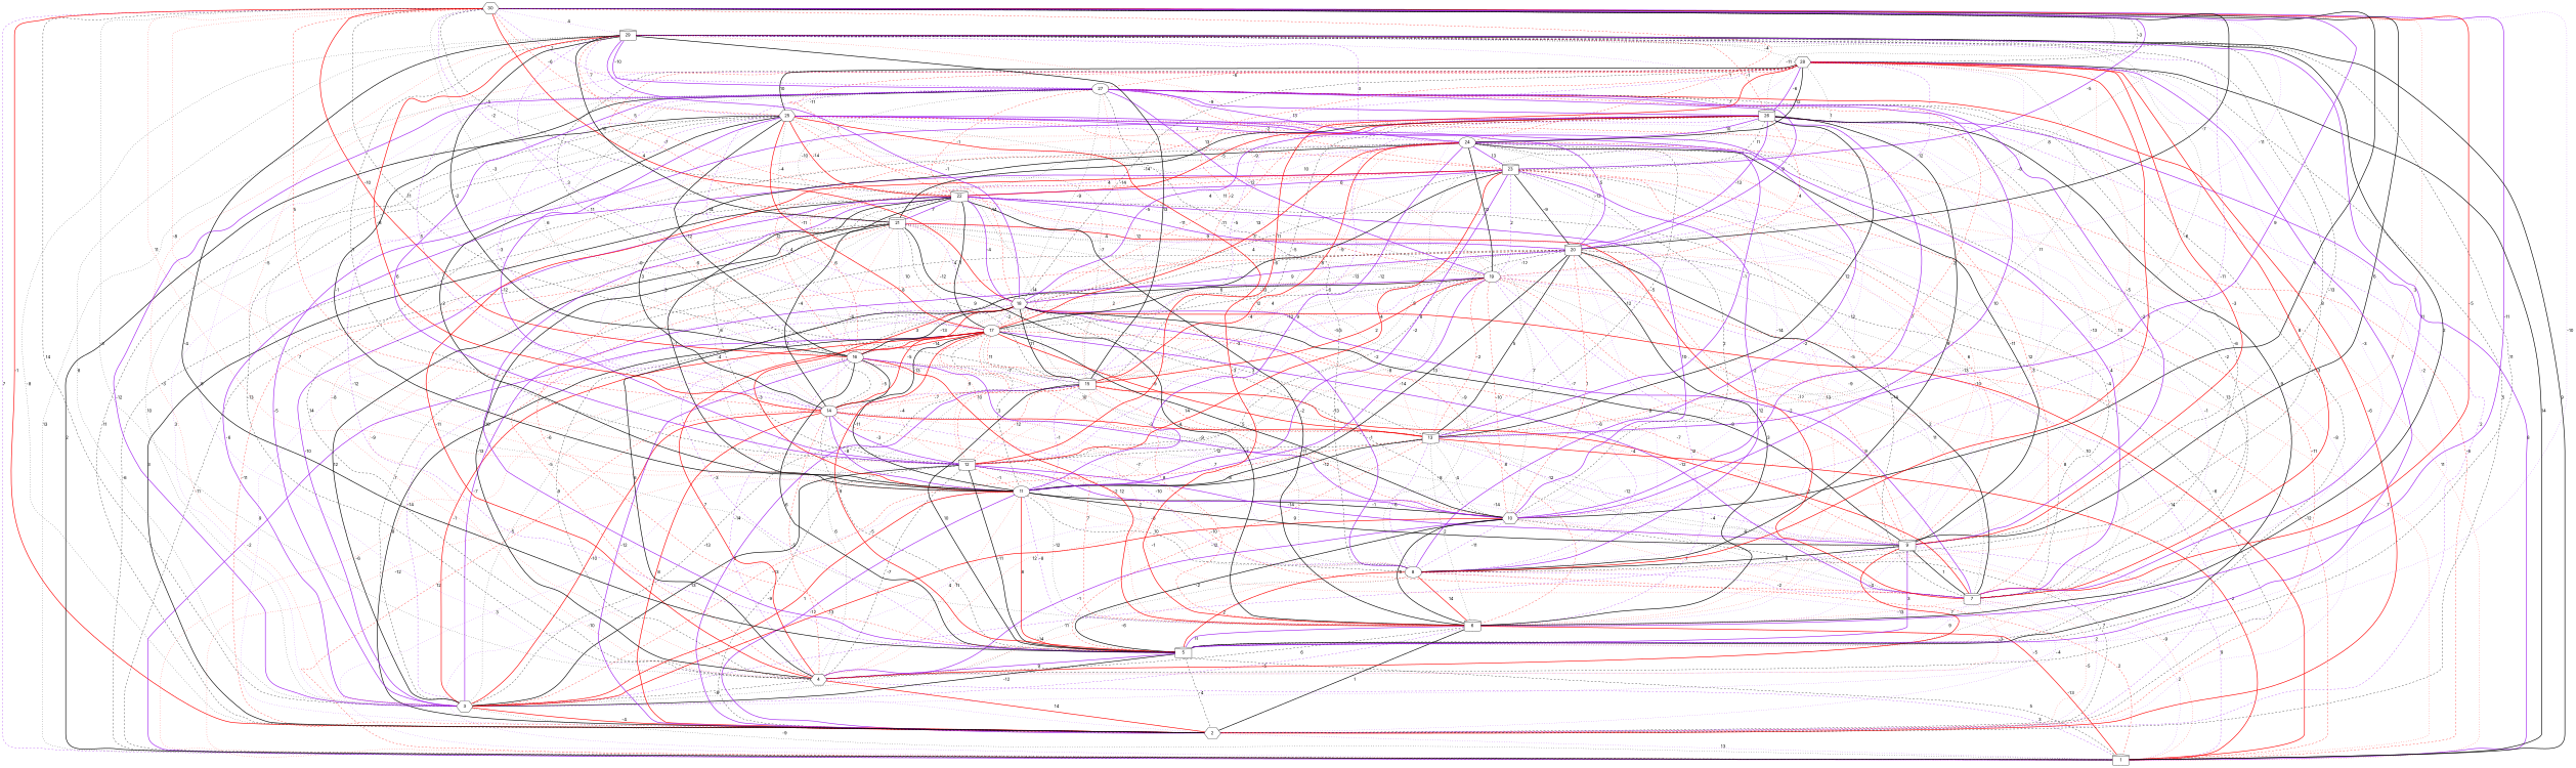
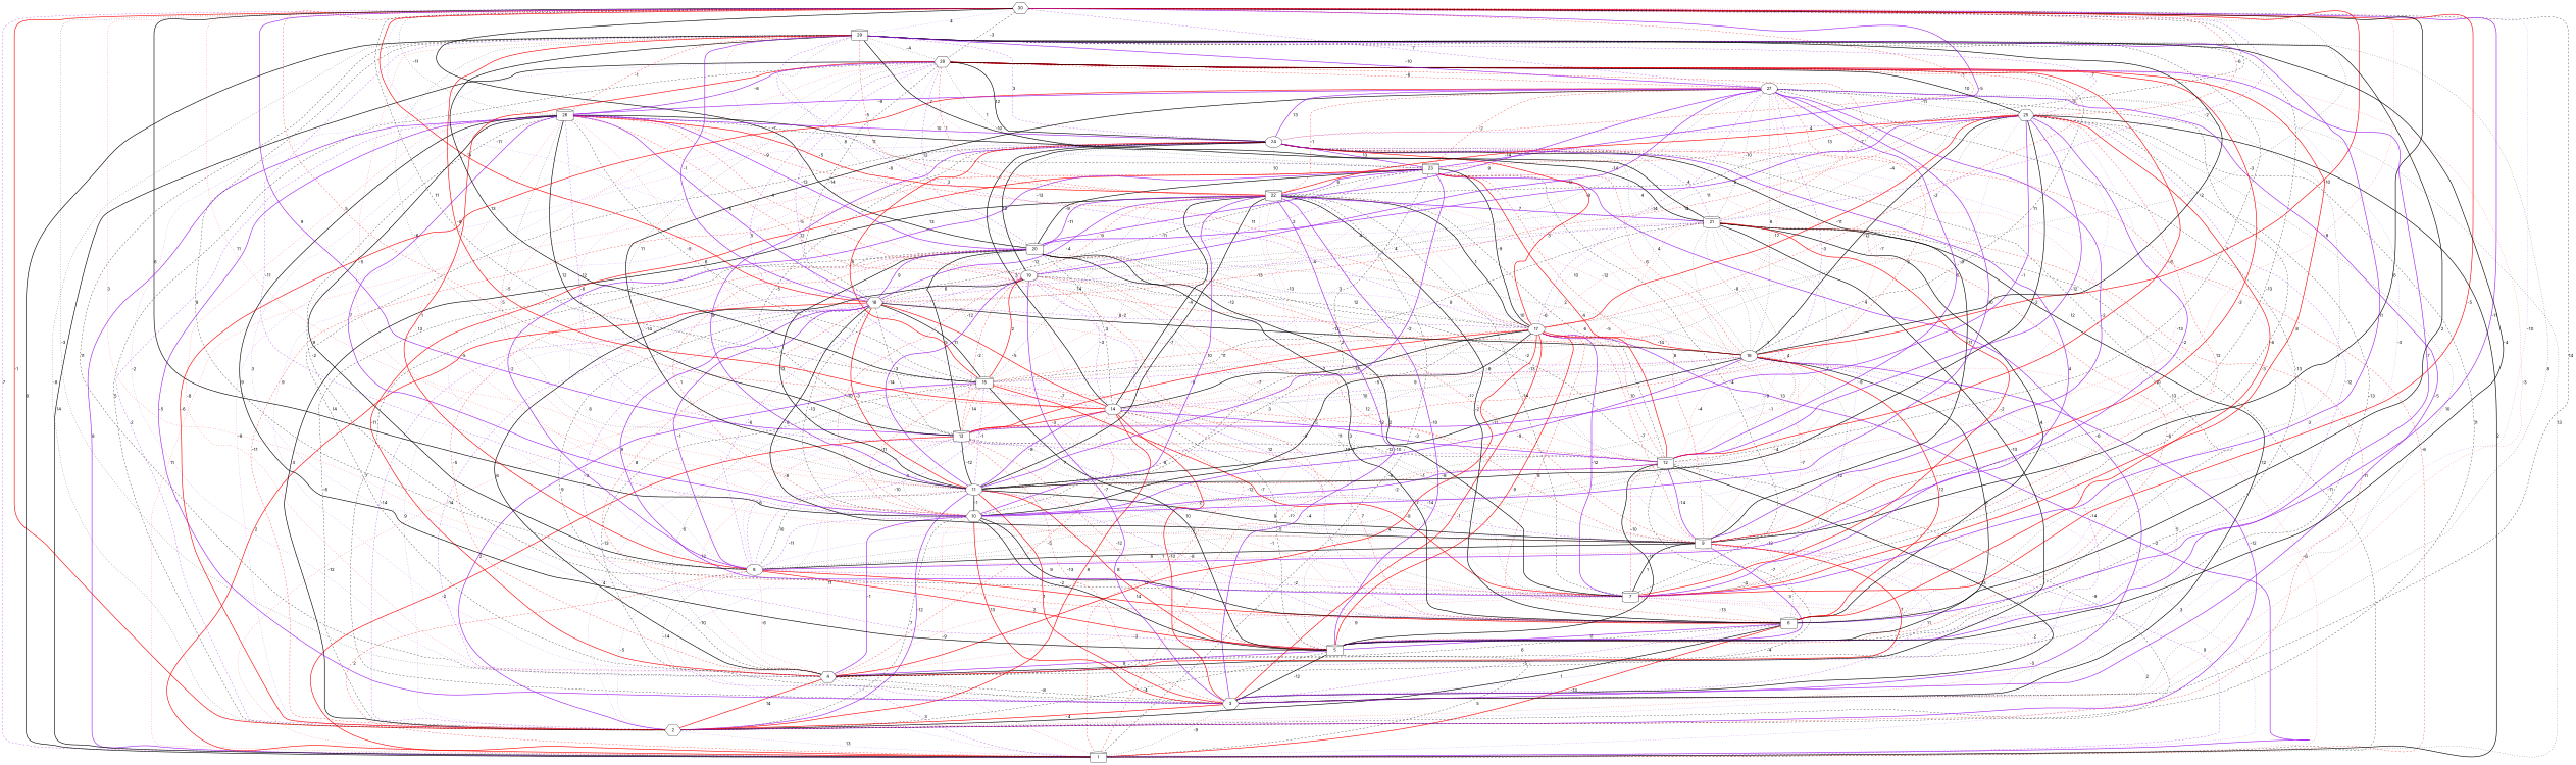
  graph {
    fontname=Inter
    node [fontname=Inter shape=cylinder]
    edge [color=black fontname=Inter style=bold]
    30 [shape=hexagon]
    1
    2 [shape=hexagon]
    3 [shape=hexagon]
    4 [shape=hexagon]
    5
    6
    7
    8 [shape=ellipse]
    9
    10 [shape=hexagon]
    11 [shape=ellipse]
    12
    13
    14 [shape=ellipse]
    15
    16 [shape=ellipse]
    17 [shape=ellipse]
    18 [shape=hexagon]
    19 [shape=ellipse]
    20
    21
    22
    23
    24 [shape=ellipse]
    25 [shape=hexagon]
    26
    27 [shape=ellipse]
    28 [shape=hexagon]
    29
    30 -- 1 [color=purple label=7 style=dashed]
    30 -- 2 [color=red label=-1]
    30 -- 3 [label=14 style=dashed]
    30 -- 4 [label=-3 style=dotted]
    30 -- 5 [color=purple label=-10 style=dotted]
    30 -- 6 [color=purple label=-11]
    30 -- 7 [color=red label=-5]
    30 -- 8 [color=red label=3 style=dotted]
    30 -- 9 [label=6]
    30 -- 10 [label=6]
    30 -- 11 [color=red label=11 style=dotted]
    30 -- 12 [color=red label=-8 style=dotted]
    30 -- 13 [color=purple label=9]
    30 -- 14 [color=red label=5 style=dashed]
    30 -- 15 [label=11 style=dashed]
    30 -- 16 [color=red label=-10]
    30 -- 17 [label=-3 style=dotted]
    30 -- 18 [color=red label=4]
    30 -- 19 [color=purple label=-11 style=dotted]
    30 -- 20 [label=-7]
    30 -- 21 [color=purple label=-2 style=dashed]
    30 -- 22 [label=-5 style=dashed]
    30 -- 23 [color=purple label=-5]
    30 -- 24 [color=red label=1 style=dashed]
    30 -- 25 [color=red label=-6 style=dashed]
    30 -- 26 [label=-11 style=dotted]
    30 -- 27 [color=purple label=7 style=dashed]
    30 -- 28 [label=-3 style=dashed]
    30 -- 29 [color=purple label=4 style=dotted]
    2 -- 1 [color=purple label=13 style=dotted]
    3 -- 1 [label=-9 style=dotted]
    3 -- 2 [color=red label=-4]
    4 -- 1 [color=purple label=3 style=dashed]
    4 -- 2 [color=red label=14]
    4 -- 3 [label=-8 style=dashed]
    5 -- 1 [label=5 style=dashed]
    5 -- 2 [label=-4 style=dashed]
    5 -- 3 [label=-12]
    5 -- 4 [color=purple label=9]
    6 -- 1 [color=red label=-13]
    6 -- 2 [label=1]
    6 -- 3 [color=purple label=-5 style=dashed]
    6 -- 4 [label=6 style=dashed]
    6 -- 5 [color=purple label=11]
    7 -- 1 [color=purple label=2 style=dotted]
    7 -- 2 [color=red label=-5 style=dotted]
    7 -- 3 [color=purple label=-4 style=dotted]
    7 -- 4 [color=red label=-3 style=dotted]
    7 -- 5 [color=purple label=9 style=dotted]
    7 -- 6 [color=red label=-13 style=dotted]
    8 -- 1 [color=red label=2 style=dashed]
    8 -- 2 [color=purple label=-5 style=dotted]
    8 -- 3 [label=-14 style=dotted]
    8 -- 4 [color=red label=-6 style=dotted]
    8 -- 5 [color=red label=2]
    8 -- 6 [color=red label=14]
    8 -- 7 [color=purple label=-2 style=dashed]
    9 -- 1 [color=purple label=9 style=dashed]
    9 -- 2 [color=purple label=2 style=dotted]
    9 -- 3 [color=purple label=11 style=dashed]
    9 -- 4 [color=red label=7]
    9 -- 5 [color=purple label=3]
    9 -- 6 [color=purple label=-4 style=dotted]
    9 -- 7 [label=1]
    9 -- 8 [label=6]
    10 -- 1 [color=red label=-9 style=dotted]
    10 -- 2 [label=7 style=dashed]
    10 -- 3 [color=red label=13]
    10 -- 4 [color=purple label=-1]
    10 -- 5 [label=-2]
    10 -- 6 [label=9]
    10 -- 7 [color=red label=1 style=dotted]
    10 -- 8 [color=purple label=-11 style=dashed]
    10 -- 9 [color=purple label=4 style=dotted]
    11 -- 1 [color=purple label=-10 style=dotted]
    11 -- 2 [color=purple label=-12]
    11 -- 3 [color=red label=1]
    11 -- 4 [color=red label=11 style=dotted]
    11 -- 5 [color=red label=8]
    11 -- 6 [color=purple label=-8 style=dashed]
    11 -- 7 [color=red label=-1 style=dotted]
    11 -- 8 [label=10 style=dashed]
    11 -- 9 [label=9]
    11 -- 10 [label=-1]
    12 -- 1 [color=purple label=3 style=dotted]
    12 -- 2 [label=-9 style=dashed]
    12 -- 3 [label=13]
    12 -- 4 [label=-7 style=dashed]
    12 -- 5 [label=-11]
    12 -- 6 [label=-12 style=dotted]
    12 -- 7 [color=red label=-10 style=dashed]
    12 -- 8 [label=-8 style=dotted]
    12 -- 9 [color=purple label=-14]
    12 -- 10 [color=purple label=-2]
    12 -- 11 [color=red label=-1 style=dashed]
    13 -- 1 [color=red label=-2]
    13 -- 2 [color=purple label=4 style=dotted]
    13 -- 3 [color=red label=-13 style=dashed]
    13 -- 4 [color=red label=12 style=dotted]
    13 -- 5 [color=red label=-12 style=dashed]
    13 -- 6 [label=2 style=dotted]
    13 -- 7 [label=-4 style=dotted]
    13 -- 8 [color=purple label=-6 style=dashed]
    13 -- 9 [color=purple label=-12 style=dashed]
    13 -- 10 [label=4 style=dotted]
    13 -- 11 [label=-12]
    13 -- 12 [label=-12 style=dashed]
    14 -- 1 [color=red label=12 style=dashed]
    14 -- 2 [color=red label=8]
    14 -- 3 [color=red label=-10]
    14 -- 4 [color=red label=-5 style=dashed]
    14 -- 5 [label=-5 style=dashed]
    14 -- 6 [color=red label=7 style=dashed]
    14 -- 7 [color=purple label=-14 style=dotted]
    14 -- 8 [color=purple label=-10 style=dashed]
    14 -- 9 [label=-8 style=dotted]
    14 -- 10 [color=red label=7 style=dotted]
    14 -- 11 [color=purple label=-8]
    14 -- 12 [color=purple label=-3]
    14 -- 13 [color=red label=-3]
    15 -- 1 [color=red label=-12 style=dotted]
    15 -- 2 [color=purple label=2]
    15 -- 3 [label=-13 style=dashed]
    15 -- 4 [label=6 style=dotted]
    15 -- 5 [label=10]
    15 -- 6 [color=red label=2 style=dotted]
    15 -- 7 [color=red label=-7]
    15 -- 8 [color=purple label=-8 style=dotted]
    15 -- 10 [color=red label=-11 style=dashed]
    15 -- 11 [color=purple label=-1 style=dashed]
    15 -- 12 [color=red label=12 style=dashed]
    15 -- 13 [color=red label=14 style=dashed]
    15 -- 14 [color=red label=-7 style=dashed]
    16 -- 1 [color=red label=-6 style=dotted]
    16 -- 2 [color=purple label=-12]
    16 -- 3 [label=5 style=dotted]
    16 -- 4 [color=purple label=-14 style=dashed]
    16 -- 5 [label=6]
    16 -- 6 [color=red label=12]
    16 -- 7 [label=12 style=dotted]
    16 -- 8 [color=red label=-7 style=dotted]
    16 -- 9 [color=red label=-4 style=dotted]
    16 -- 10 [color=purple label=-9]
    16 -- 11 [label=-11]
    16 -- 12 [color=red label=-4 style=dotted]
    16 -- 13 [label=10 style=dotted]
    16 -- 14 [color=red label=-5 style=dotted]
    16 -- 15 [color=purple label=-7 style=dashed]
    17 -- 1 [color=purple label=-2]
-   17 -- 2 [label=9]
    17 -- 3 [color=red label=-1]
    17 -- 4 [color=red label=7]
    17 -- 5 [color=red label=9]
    17 -- 6 [color=red label=8 style=dashed]
    17 -- 7 [color=purple label=-12]
    17 -- 8 [label=-7 style=dotted]
    17 -- 9 [color=red label=-7 style=dashed]
    17 -- 10 [label=5]
    17 -- 11 [label=3 style=dashed]
    17 -- 12 [color=red label=10 style=dashed]
    17 -- 13 [color=red label=-9]
    17 -- 14 [label=-13]
    17 -- 15 [color=red label=11 style=dashed]
    17 -- 16 [color=red label=-14]
    18 -- 1 [color=red label=2]
    18 -- 2 [color=purple label=9 style=dotted]
    18 -- 3 [color=purple label=-14 style=dashed]
    18 -- 4 [label=9 style=dashed]
    18 -- 5 [color=purple label=-3 style=dashed]
    18 -- 6 [color=red label=8 style=dashed]
    18 -- 7 [color=purple label=9]
    18 -- 8 [color=purple label=-1]
    18 -- 9 [label=-8]
    18 -- 10 [label=-13 style=dashed]
    18 -- 11 [color=red label=-3]
    18 -- 12 [color=red label=9 style=dotted]
    18 -- 13 [label=3 style=dashed]
    18 -- 14 [color=red label=-5]
    18 -- 15 [label=11]
    18 -- 16 [label=-13]
    18 -- 17 [color=purple label=-2 style=dashed]
    19 -- 1 [color=red label=-12 style=dashed]
    19 -- 2 [color=purple label=-14 style=dashed]
    19 -- 3 [color=purple label=-7]
    19 -- 4 [label=6]
    19 -- 5 [color=red label=8 style=dotted]
    19 -- 6 [color=purple label=12 style=dashed]
    19 -- 7 [label=11 style=dotted]
    19 -- 8 [color=purple label=-6 style=dashed]
    19 -- 9 [color=red label=12 style=dashed]
    19 -- 10 [color=red label=-10 style=dashed]
    19 -- 11 [color=purple label=-14]
    19 -- 12 [label=-8 style=dotted]
    19 -- 13 [color=red label=-2 style=dashed]
    19 -- 14 [color=purple label=-3 style=dashed]
    19 -- 15 [color=red label=2]
-   19 -- 16 [color=purple label=-4 style=dotted]
+   19 -- 16 [color=purple label=10 style=dotted]
    19 -- 17 [label=12 style=dashed]
    19 -- 18 [color=red label=6 style=dotted]
-   20 -- 1 [color=red label=7 style=dotted]
    20 -- 2 [label=-6 style=dashed]
    20 -- 3 [label=7 style=dashed]
    20 -- 4 [color=red label=-5 style=dashed]
    20 -- 5 [label=10 style=dotted]
    20 -- 6 [label=3]
    20 -- 7 [label=2]
    20 -- 8 [color=purple label=8 style=dotted]
    20 -- 9 [color=red label=-12 style=dashed]
    20 -- 10 [color=red label=1 style=dashed]
    20 -- 11 [label=13]
    20 -- 12 [label=-2 style=dashed]
    20 -- 13 [label=5]
    20 -- 14 [label=3 style=dashed]
    20 -- 15 [label=-12 style=dotted]
    20 -- 16 [label=2 style=dotted]
    20 -- 17 [label=-13 style=dotted]
    20 -- 18 [color=purple label=9]
    20 -- 19 [color=purple label=-12 style=dotted]
    21 -- 1 [label=-11 style=dashed]
    21 -- 2 [color=red label=-11 style=dashed]
    21 -- 3 [label=12]
    21 -- 4 [label=-13]
    21 -- 5 [color=red label=-6 style=dashed]
    21 -- 6 [label=4]
    21 -- 7 [color=red label=-2]
    21 -- 8 [label=-9 style=dotted]
    21 -- 9 [color=purple label=-9 style=dotted]
    21 -- 10 [label=7 style=dotted]
    21 -- 11 [label=4 style=dotted]
    21 -- 12 [color=purple label=1 style=dotted]
    21 -- 13 [color=red label=-5 style=dotted]
    21 -- 14 [color=red label=-6 style=dotted]
    21 -- 15 [label=9 style=dashed]
    21 -- 16 [label=-8 style=dotted]
    21 -- 17 [color=purple label=10 style=dotted]
    21 -- 18 [color=purple label=4 style=dashed]
    21 -- 19 [label=4 style=dotted]
    21 -- 20 [color=purple label=4 style=dotted]
    22 -- 1 [label=-6 style=dashed]
    22 -- 2 [label=3]
    22 -- 3 [color=purple label=-10]
    22 -- 4 [color=red label=-9 style=dotted]
    22 -- 5 [color=purple label=-10]
    22 -- 6 [label=-2]
    22 -- 7 [label=-14 style=dashed]
    22 -- 8 [color=purple label=-7 style=dotted]
    22 -- 9 [color=purple label=-13 style=dotted]
    22 -- 10 [color=purple label=10]
    22 -- 11 [label=-7]
    22 -- 12 [label=6 style=dashed]
    22 -- 13 [color=purple label=8 style=dotted]
    22 -- 14 [label=-4]
    22 -- 15 [label=14 style=dotted]
    22 -- 16 [color=red label=-12 style=dotted]
    22 -- 17 [label=1]
    22 -- 18 [color=purple label=-4]
    22 -- 19 [color=red label=9 style=dashed]
    22 -- 20 [color=purple label=-11]
    22 -- 21 [color=purple label=7]
    23 -- 1 [color=red label=11 style=dotted]
    23 -- 2 [color=red label=-11 style=dashed]
    23 -- 3 [color=purple label=-6]
    23 -- 4 [color=red label=-11]
    23 -- 5 [color=purple label=-1 style=dotted]
    23 -- 6 [color=red label=13 style=dotted]
    23 -- 7 [label=-4 style=dashed]
    23 -- 8 [color=purple label=-2]
    23 -- 9 [color=red label=6 style=dashed]
    23 -- 10 [label=2 style=dashed]
    23 -- 11 [color=purple label=-2]
    23 -- 12 [color=red label=4]
    23 -- 13 [color=purple label=-12 style=dotted]
    23 -- 14 [color=purple label=3 style=dotted]
    23 -- 15 [color=red label=-13 style=dotted]
    23 -- 16 [color=red label=6 style=dashed]
    23 -- 17 [label=-9]
    23 -- 18 [label=-11 style=dashed]
    23 -- 19 [color=purple label=2 style=dashed]
    23 -- 20 [label=-9]
    23 -- 21 [color=purple label=4 style=dotted]
    23 -- 22 [color=purple label=6]
    24 -- 1 [color=red label=-6 style=dashed]
    24 -- 2 [color=purple label=-8 style=dotted]
    24 -- 3 [color=purple label=3 style=dotted]
    24 -- 4 [label=14 style=dashed]
    24 -- 5 [label=13 style=dashed]
    24 -- 6 [color=red label=-10 style=dotted]
    24 -- 7 [color=purple label=4]
    24 -- 8 [color=purple label=-5 style=dotted]
    24 -- 9 [label=-11]
    24 -- 10 [color=purple label=-14 style=dotted]
    24 -- 11 [color=purple label=9]
    24 -- 12 [color=red label=4 style=dotted]
    24 -- 13 [label=-5 style=dashed]
    24 -- 14 [label=3]
    24 -- 15 [color=red label=8]
    24 -- 16 [label=4 style=dotted]
    24 -- 17 [color=red label=3]
    24 -- 18 [color=purple label=13 style=dotted]
    24 -- 19 [label=12]
    24 -- 20 [label=-13 style=dotted]
    24 -- 21 [color=purple label=4 style=dashed]
    24 -- 22 [color=purple label=10 style=dotted]
    24 -- 23 [color=purple label=13]
    25 -- 1 [label=2]
    25 -- 2 [label=11 style=dashed]
    25 -- 3 [label=10 style=dotted]
    25 -- 4 [label=-13 style=dashed]
    25 -- 5 [color=purple label=-12 style=dashed]
    25 -- 6 [color=red label=-3]
    25 -- 7 [color=red label=12 style=dashed]
    25 -- 8 [color=purple label=-2]
    25 -- 9 [color=purple label=-13 style=dotted]
    25 -- 10 [color=purple label=12 style=dotted]
    25 -- 11 [label=-2]
    25 -- 12 [color=purple label=-12]
    25 -- 13 [color=purple label=-1]
    25 -- 14 [color=purple label=-9 style=dotted]
    25 -- 15 [label=-7 style=dotted]
    25 -- 16 [label=-12]
    25 -- 17 [color=red label=-11]
    25 -- 18 [color=red label=14 style=dashed]
    25 -- 19 [label=11 style=dotted]
    25 -- 20 [color=purple label=5]
    25 -- 21 [label=-4 style=dotted]
    25 -- 22 [color=red label=-14]
    25 -- 23 [color=red label=13 style=dashed]
    25 -- 24 [color=purple label=4 style=dashed]
    26 -- 1 [color=purple label=8]
    26 -- 2 [color=purple label=2 style=dashed]
    26 -- 3 [color=purple label=-5]
    26 -- 4 [color=red label=-8 style=dotted]
    26 -- 5 [label=9]
    26 -- 6 [color=purple label=3 style=dotted]
    26 -- 7 [label=-2 style=dashed]
    26 -- 8 [label=9]
    26 -- 9 [color=red label=13 style=dotted]
    26 -- 10 [color=purple label=7]
    26 -- 11 [label=5 style=dotted]
    26 -- 12 [color=purple label=-6 style=dashed]
    26 -- 13 [label=12]
    26 -- 14 [color=red label=6 style=dotted]
    26 -- 15 [label=-5 style=dashed]
    26 -- 16 [color=red label=12 style=dashed]
    26 -- 17 [color=red label=11 style=dashed]
    26 -- 18 [color=purple label=-5]
    26 -- 19 [color=red label=4 style=dashed]
    26 -- 20 [color=purple label=-13]
    26 -- 21 [label=-14]
    26 -- 22 [color=red label=-5]
    26 -- 23 [label=11 style=dashed]
    26 -- 24 [color=purple label=10]
    27 -- 1 [label=13 style=dotted]
    27 -- 2 [color=red label=-6]
-   27 -- 3 [color=purple label=-12]
+   27 -- 3 [color=purple label=-5]
    27 -- 4 [color=purple label=9 style=dotted]
    27 -- 5 [label=-13 style=dashed]
    27 -- 6 [label=7 style=dotted]
    27 -- 7 [label=-6 style=dashed]
-   27 -- 8 [label=5 style=dashed]
    27 -- 9 [color=purple label=-2]
    27 -- 10 [color=purple label=10]
    27 -- 11 [label=-1]
    27 -- 12 [color=purple label=6]
    27 -- 13 [color=red label=2 style=dashed]
    27 -- 14 [color=purple label=-3 style=dashed]
    27 -- 15 [color=red label=12 style=dotted]
    27 -- 16 [label=6 style=dotted]
    27 -- 17 [color=purple label=-14 style=dashed]
    27 -- 18 [label=-9 style=dotted]
    27 -- 19 [color=purple label=-12]
    27 -- 20 [color=purple label=9]
    27 -- 21 [label=-10 style=dotted]
    27 -- 22 [color=red label=-1 style=dashed]
    27 -- 23 [color=red label=-2 style=dashed]
    27 -- 24 [color=purple label=13]
    27 -- 25 [label=-11 style=dotted]
    27 -- 26 [color=purple label=-9]
    28 -- 1 [label=14]
    28 -- 2 [label=5 style=dashed]
    28 -- 3 [color=red label=-3 style=dotted]
    28 -- 4 [color=purple label=-2 style=dotted]
    28 -- 5 [color=purple label=7]
    28 -- 6 [color=purple label=-3 style=dotted]
    28 -- 7 [color=red label=8]
    28 -- 8 [color=red label=1]
    28 -- 9 [color=red label=-3]
    28 -- 10 [color=red label=-5 style=dotted]
    28 -- 11 [color=purple label=-12 style=dotted]
    28 -- 12 [color=red label=-6]
    28 -- 13 [label=11 style=dotted]
    28 -- 14 [color=purple label=5 style=dashed]
    28 -- 15 [color=purple label=-5 style=dashed]
    28 -- 16 [label=11 style=dashed]
    28 -- 17 [color=red label=-2 style=dashed]
    28 -- 18 [label=-14 style=dashed]
    28 -- 19 [color=purple label=-8 style=dotted]
    28 -- 20 [color=purple label=12 style=dashed]
    28 -- 21 [color=red label=-7 style=dashed]
    28 -- 22 [color=red label=1 style=dashed]
    28 -- 23 [label=1 style=dotted]
    28 -- 24 [label=12]
    28 -- 25 [label=10]
    28 -- 26 [color=purple label=-6]
    28 -- 27 [color=red label=-6 style=dashed]
    29 -- 1 [label=9]
    29 -- 2 [label=-8 style=dotted]
    29 -- 3 [label=8 style=dotted]
    29 -- 4 [label=11 style=dashed]
    29 -- 5 [label=-4]
    29 -- 6 [label=2]
    29 -- 7 [color=purple label=11]
    29 -- 8 [label=8 style=dashed]
    29 -- 9 [label=-13 style=dashed]
    29 -- 10 [color=purple label=-11 style=dashed]
    29 -- 11 [color=red label=-5 style=dotted]
    29 -- 12 [label=1 style=dashed]
    29 -- 13 [label=-6 style=dotted]
    29 -- 14 [color=red label=-8]
    29 -- 15 [label=13]
    29 -- 16 [label=-2]
    29 -- 17 [color=purple label=3 style=dashed]
    29 -- 18 [color=purple label=-1]
    29 -- 19 [color=red label=-9 style=dotted]
    29 -- 20 [label=8 style=dotted]
    29 -- 21 [label=-10]
    29 -- 22 [color=red label=5 style=dashed]
    29 -- 23 [color=purple label=7 style=dotted]
    29 -- 24 [color=purple label=3 style=dashed]
    29 -- 25 [color=purple label=7 style=dashed]
    29 -- 26 [color=red label=-1 style=dashed]
    29 -- 27 [color=purple label=-10]
    29 -- 28 [label=-4 style=dotted]
  }
